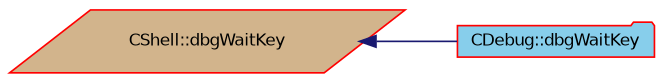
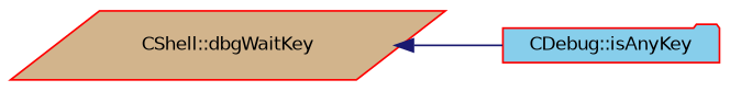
  digraph {
    rankdir=LR
    node [color=red fontname=Helvetica fontsize=10 style=filled]
    n1 [fillcolor=tan fontcolor=black height=0.2 label="CShell::dbgWaitKey" shape=parallelogram width=0.4]
-   n2 [fillcolor=skyblue height=0.2 label="CDebug::dbgWaitKey" shape=folder width=0.4]
+   n2 [fillcolor=skyblue height=0.2 label="CDebug::isAnyKey" shape=folder width=0.4]
    n1 -> n2 [color=midnightblue dir=back fontname=Helvetica fontsize=10 labelfontname=Helvetica labelfontsize=10 style=solid]
  }
